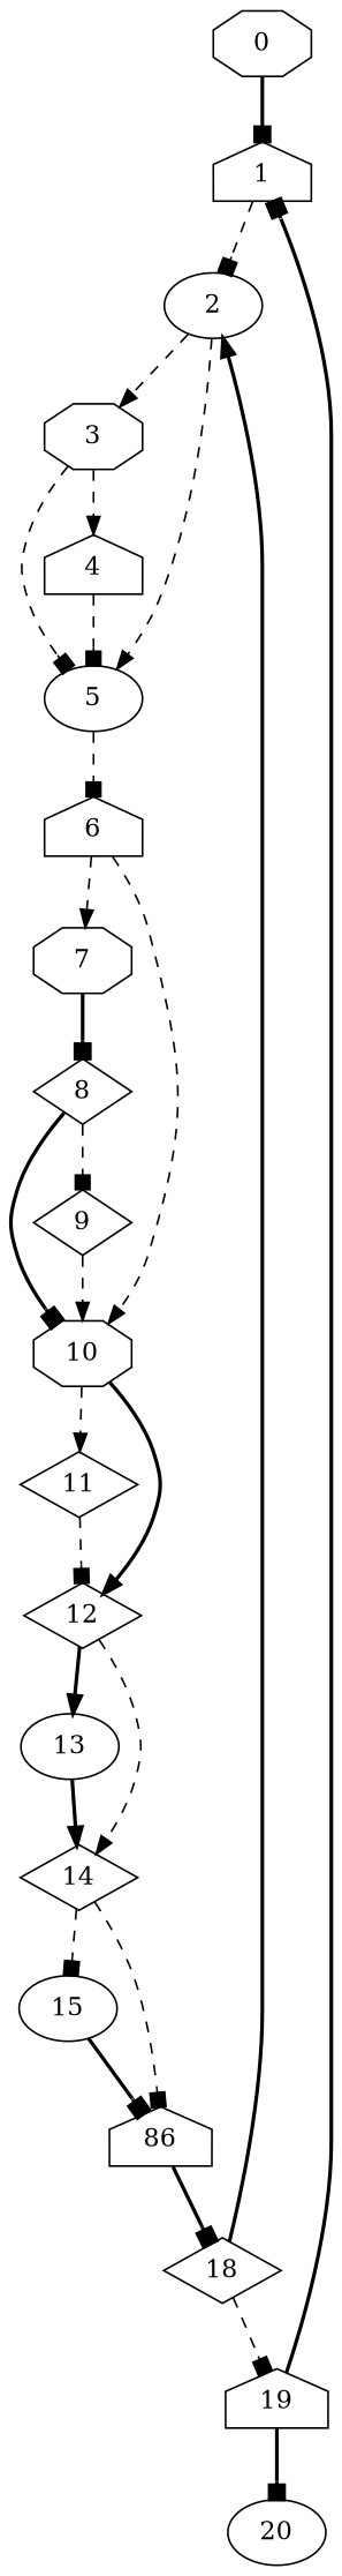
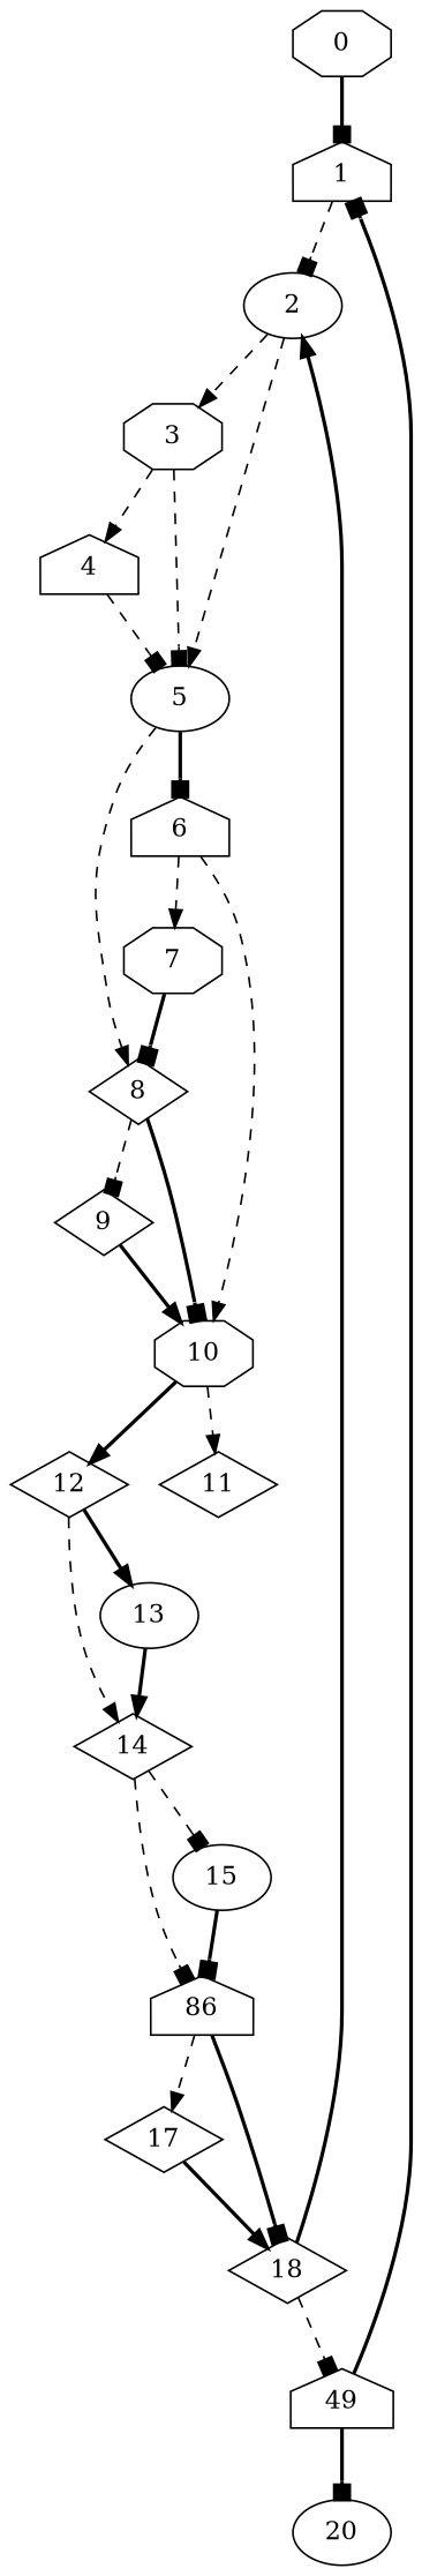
  digraph {
    node [shape=diamond]
    edge [arrowhead=box style=dashed]
    0 [shape=octagon]
    1 [shape=house]
    2 [shape=ellipse]
    3 [shape=octagon]
    5 [shape=ellipse]
    4 [shape=house]
    6 [shape=house]
    8
    7 [shape=octagon]
    10 [shape=octagon]
    9
    11
    12
    13 [shape=ellipse]
    14
    15 [shape=ellipse]
    n17 [label=86 shape=house]
+   17
    18
-   19 [shape=house]
+   19 [shape=house label=49]
    20 [shape=ellipse]
    0 -> 1 [style=bold]
    1 -> 2
    2 -> 3 [arrowhead=normal]
    2 -> 5 [arrowhead=normal]
    3 -> 5
    3 -> 4 [arrowhead=normal]
-   5 -> 6
+   5 -> 6 [style=bold]
+   5 -> 8 [arrowhead=normal]
    4 -> 5
    6 -> 7 [arrowhead=normal]
    6 -> 10 [arrowhead=normal]
    8 -> 10 [style=bold]
    8 -> 9
    7 -> 8 [style=bold]
    10 -> 11 [arrowhead=normal]
    10 -> 12 [arrowhead=normal style=bold]
-   9 -> 10 [arrowhead=normal]
-   11 -> 12
+   9 -> 10 [arrowhead=normal style=bold]
    12 -> 13 [arrowhead=normal style=bold]
    12 -> 14 [arrowhead=normal]
    13 -> 14 [arrowhead=normal style=bold]
    14 -> 15
    14 -> n17
    15 -> n17 [style=bold]
+   n17 -> 17 [arrowhead=normal]
    n17 -> 18 [style=bold]
+   17 -> 18 [arrowhead=normal style=bold]
    18 -> 2 [arrowhead=normal style=bold]
    18 -> 19
    19 -> 1 [style=bold]
    19 -> 20 [style=bold]
  }
